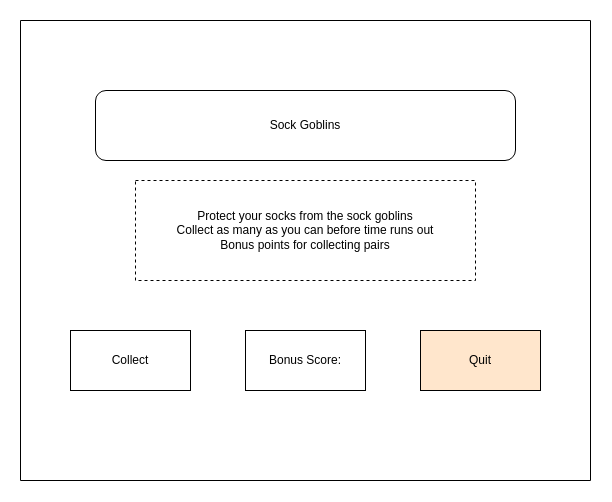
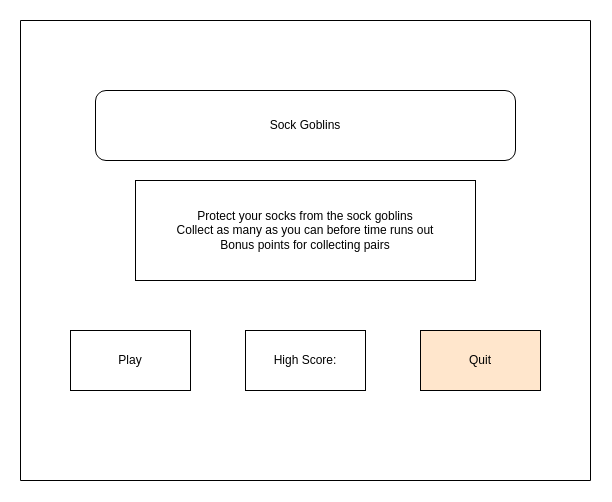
  <mxCell id="0" />
  <mxCell id="1" parent="0" />
  <mxCell id="2" value="" style="swimlane;startSize=0;" vertex="1" parent="1"><mxGeometry x="20" y="20" width="570" height="460" as="geometry" /></mxCell>
- <mxCell id="3" value="Collect" style="rounded=0;whiteSpace=wrap;html=1;" vertex="1" parent="2"><mxGeometry x="50" y="310" width="120" height="60" as="geometry" /></mxCell>
+ <mxCell id="3" value="Play" style="rounded=0;whiteSpace=wrap;html=1;" vertex="1" parent="2"><mxGeometry x="50" y="310" width="120" height="60" as="geometry" /></mxCell>
  <mxCell id="4" value="Quit" style="rounded=0;whiteSpace=wrap;html=1;fillColor=#ffe6cc;" vertex="1" parent="2"><mxGeometry x="400" y="310" width="120" height="60" as="geometry" /></mxCell>
- <mxCell id="5" value="Bonus Score: " style="rounded=0;whiteSpace=wrap;html=1;" vertex="1" parent="2"><mxGeometry x="225" y="310" width="120" height="60" as="geometry" /></mxCell>
+ <mxCell id="5" value="High Score: " style="rounded=0;whiteSpace=wrap;html=1;" vertex="1" parent="2"><mxGeometry x="225" y="310" width="120" height="60" as="geometry" /></mxCell>
  <mxCell id="6" value="Sock Goblins" style="rounded=1;whiteSpace=wrap;html=1;" vertex="1" parent="2"><mxGeometry x="75" y="70" width="420" height="70" as="geometry" /></mxCell>
- <mxCell id="7" value="&lt;div&gt;Protect your socks from the sock goblins&lt;/div&gt;&lt;div&gt;Collect as many as you can before time runs out&lt;/div&gt;&lt;div&gt;Bonus points for collecting pairs&lt;br&gt;&lt;/div&gt;" style="rounded=0;whiteSpace=wrap;html=1;dashed=1;" vertex="1" parent="2"><mxGeometry x="115" y="160" width="340" height="100" as="geometry" /></mxCell>
+ <mxCell id="7" value="&lt;div&gt;Protect your socks from the sock goblins&lt;/div&gt;&lt;div&gt;Collect as many as you can before time runs out&lt;/div&gt;&lt;div&gt;Bonus points for collecting pairs&lt;br&gt;&lt;/div&gt;" style="rounded=0;whiteSpace=wrap;html=1;" vertex="1" parent="2"><mxGeometry x="115" y="160" width="340" height="100" as="geometry" /></mxCell>
